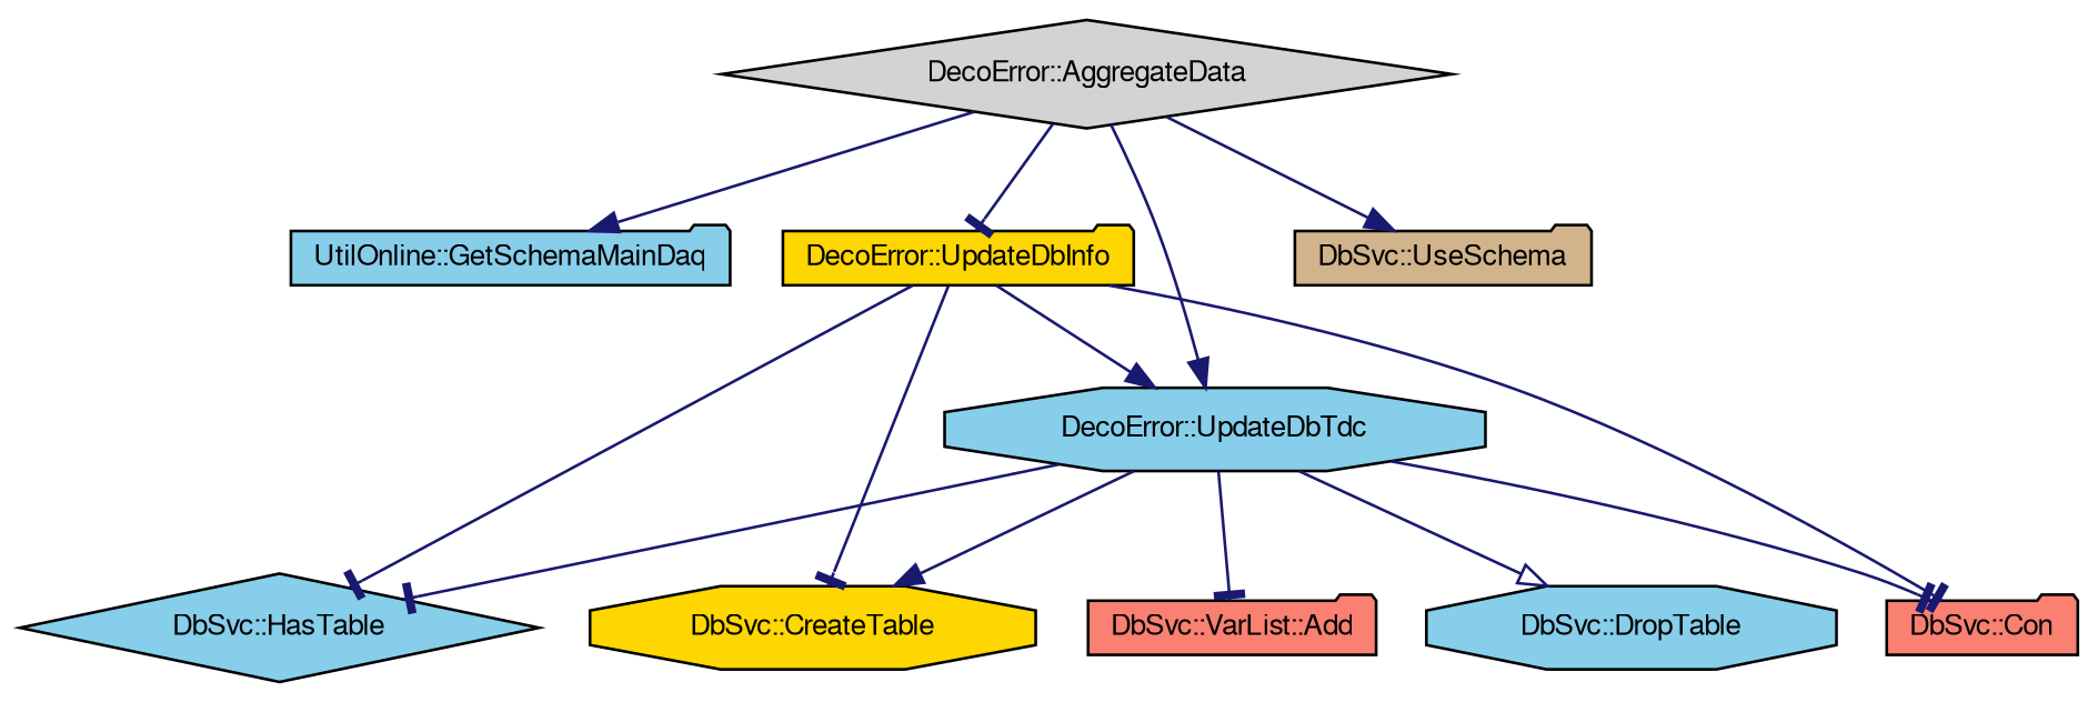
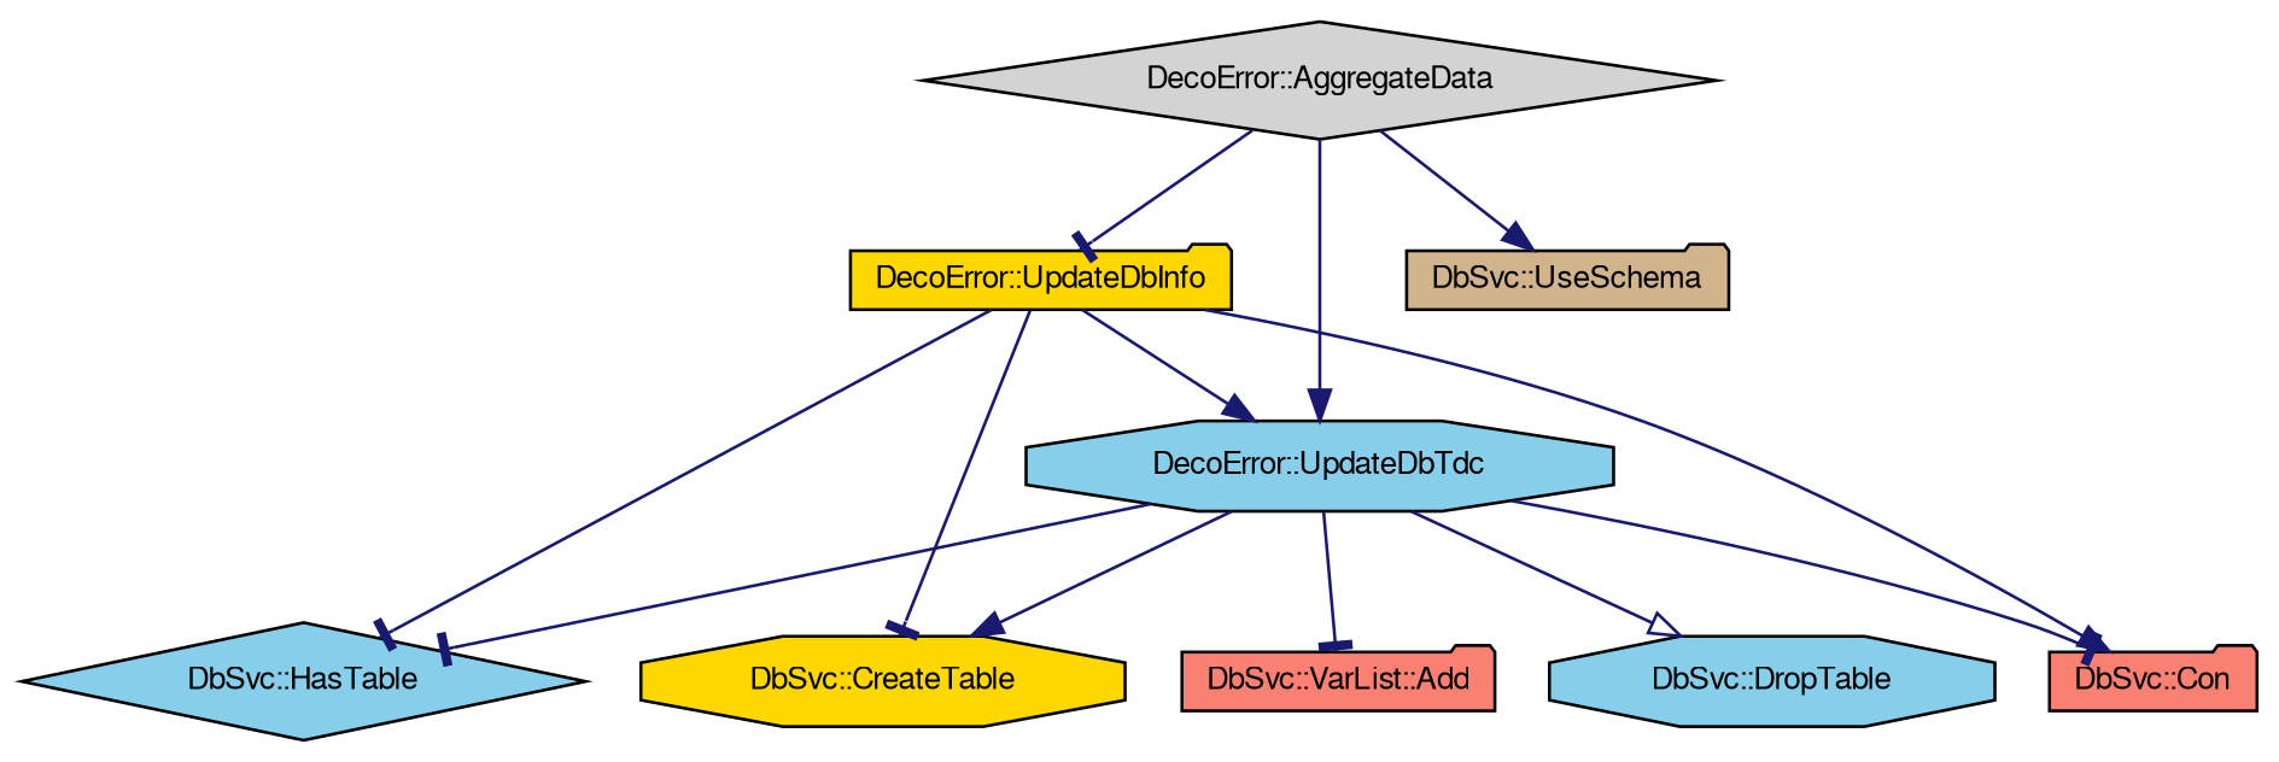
  digraph {
    rankdir=TB
    node [color=black fillcolor=skyblue fontname=FreeSans fontsize=10 shape=folder style=filled]
    edge [arrowhead=tee color=midnightblue fontname=FreeSans fontsize=10 labelfontname=FreeSans labelfontsize=10 style=solid]
    n1 [fillcolor=lightgrey fontcolor=black height=0.2 label="DecoError::AggregateData" shape=diamond width=0.4]
-   n2 [height=0.2 label="UtilOnline::GetSchemaMainDaq" width=0.4]
    n3 [fillcolor=gold height=0.2 label="DecoError::UpdateDbInfo" width=0.4]
    n4 [height=0.2 label="DecoError::UpdateDbTdc" shape=octagon width=0.4]
    n5 [fillcolor=tan height=0.2 label="DbSvc::UseSchema" width=0.4]
    n6 [height=0.2 label="DbSvc::HasTable" shape=diamond width=0.4]
    n7 [fillcolor=gold height=0.2 label="DbSvc::CreateTable" shape=octagon width=0.4]
    n8 [fillcolor=salmon height=0.2 label="DbSvc::Con" width=0.4]
    n9 [fillcolor=salmon height=0.2 label="DbSvc::VarList::Add" width=0.4]
    n10 [height=0.2 label="DbSvc::DropTable" shape=octagon width=0.4]
-   n1 -> n2 [arrowhead=normal]
    n1 -> n3
    n1 -> n4 [arrowhead=normal]
    n1 -> n5 [arrowhead=normal]
    n3 -> n4 [arrowhead=normal]
    n3 -> n6
    n3 -> n7
-   n3 -> n8
+   n3 -> n8 [arrowhead=normal]
    n4 -> n6
    n4 -> n7 [arrowhead=normal]
    n4 -> n8
    n4 -> n9
    n4 -> n10 [arrowhead=onormal]
  }
